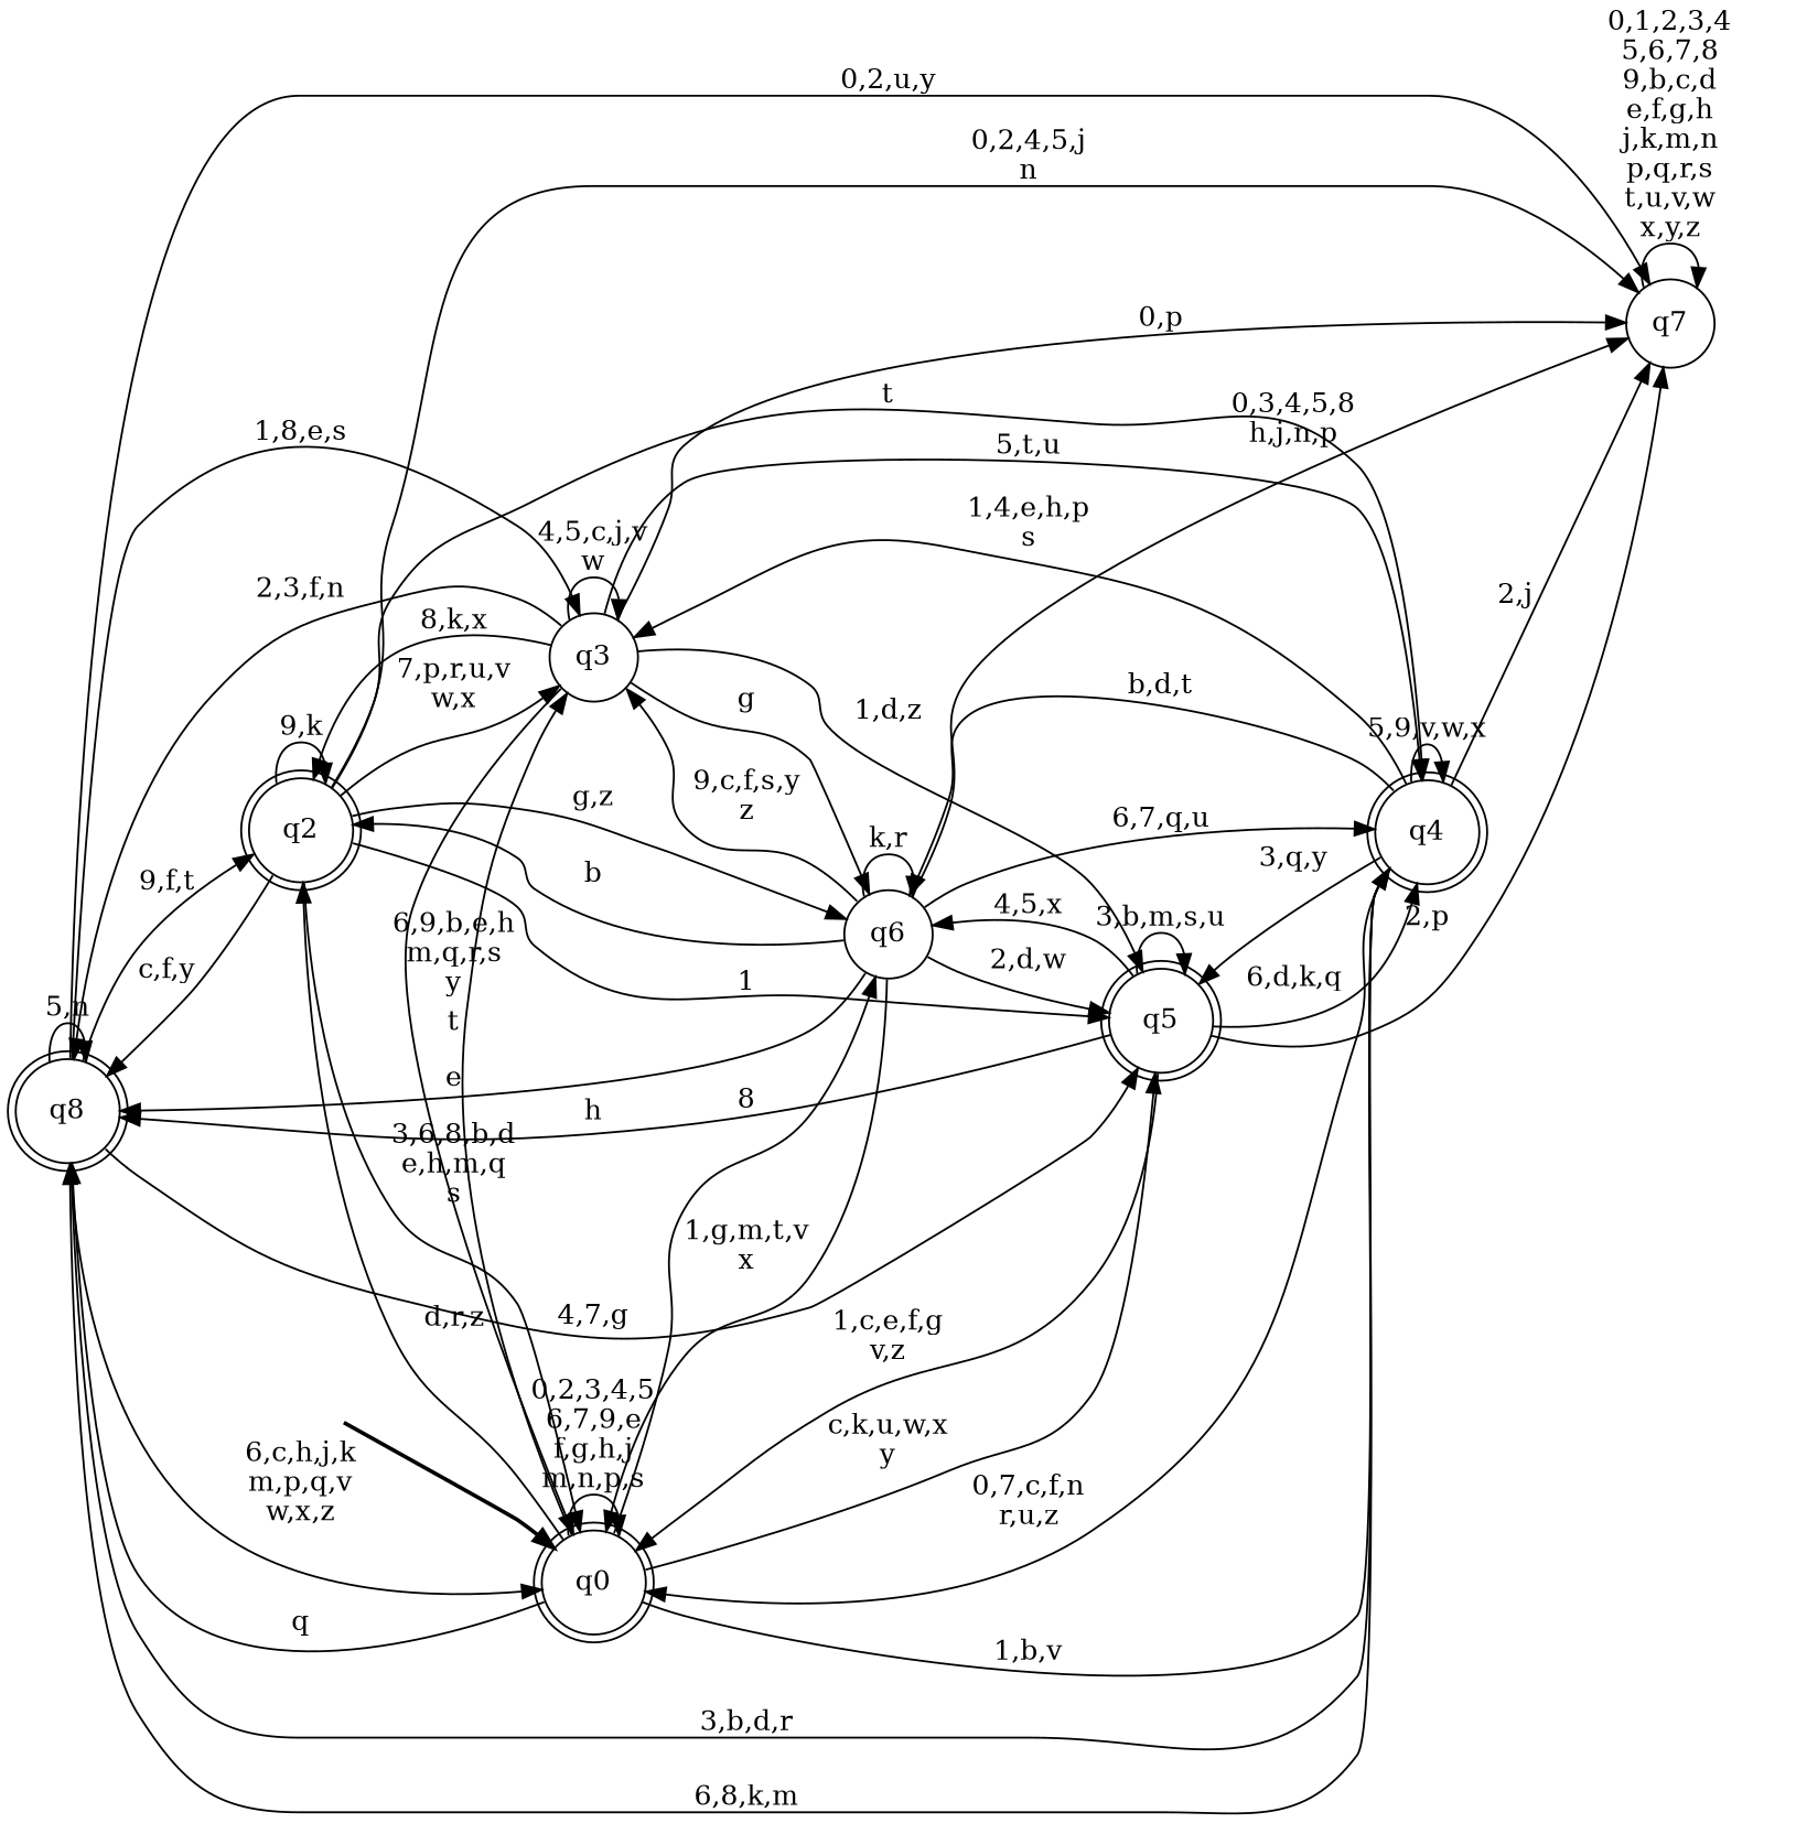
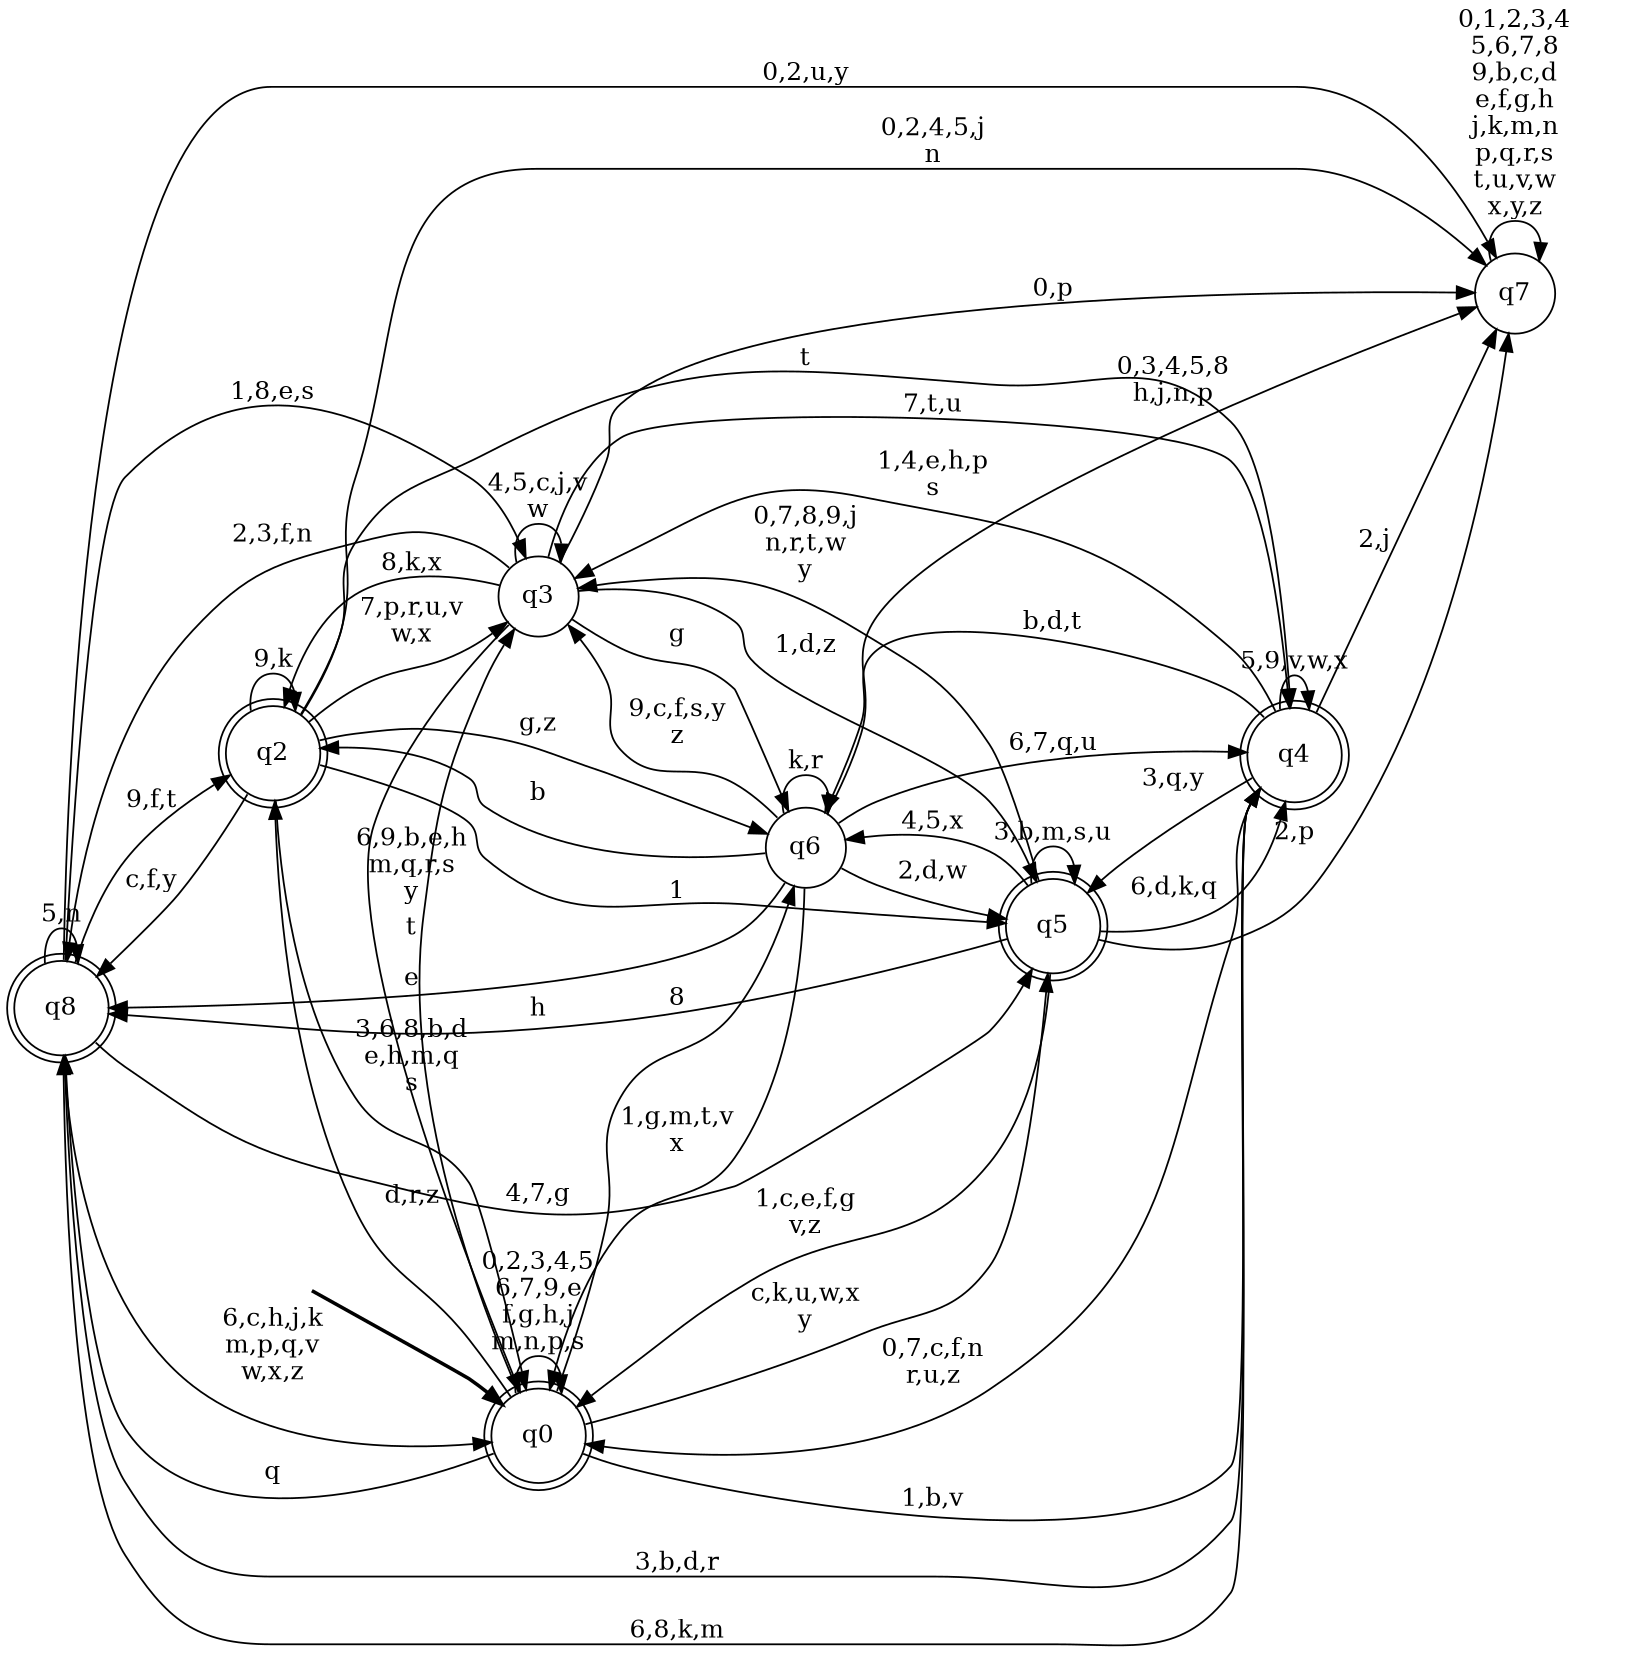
  digraph {
    rankdir=LR
    node [shape=doublecircle style="rounded,filled" color=black fillcolor=white]
    __start0 [height=0 shape=none style=invis width=0 color="" fillcolor=""]
    n2 [label=q0]
    n3 [label=q8]
    n4 [label=q2]
    n5 [label=q3 shape=circle style=filled]
    n6 [label=q4]
    n7 [label=q5]
    n8 [label=q6 shape=circle style=filled]
    n9 [label=q7 shape=circle style=filled]
    subgraph cluster_1 {
      nodesep=0.15
      ranksep=0.15
      style=invis
      __start0
      n2
    }
    __start0 -> n2 [penwidth=2]
    n2 -> n2 [label="0,2,3,4,5\n6,7,9,e\nf,g,h,j\nm,n,p,s"]
    n2 -> n3 [label=q]
    n2 -> n4 [label="d,r,z"]
    n2 -> n5 [label=t]
    n2 -> n6 [label="1,b,v"]
    n2 -> n7 [label="c,k,u,w,x\ny"]
    n2 -> n8 [label=8]
    n3 -> n2 [label="6,c,h,j,k\nm,p,q,v\nw,x,z"]
    n3 -> n3 [label="5,n"]
    n3 -> n4 [label="9,f,t"]
    n3 -> n5 [label="1,8,e,s"]
    n3 -> n6 [label="3,b,d,r"]
    n3 -> n7 [label="4,7,g"]
    n3 -> n9 [label="0,2,u,y"]
    n4 -> n2 [label="3,6,8,b,d\ne,h,m,q\ns"]
    n4 -> n3 [label="c,f,y"]
    n4 -> n4 [label="9,k"]
    n4 -> n5 [label="7,p,r,u,v\nw,x"]
    n4 -> n6 [label=t]
    n4 -> n7 [label=1]
    n4 -> n8 [label="g,z"]
    n4 -> n9 [label="0,2,4,5,j\nn"]
    n5 -> n2 [label="6,9,b,e,h\nm,q,r,s\ny"]
    n5 -> n3 [label="2,3,f,n"]
    n5 -> n4 [label="8,k,x"]
    n5 -> n5 [label="4,5,c,j,v\nw"]
-   n5 -> n6 [label="5,t,u"]
+   n5 -> n6 [label="7,t,u"]
    n5 -> n7 [label="1,d,z"]
    n5 -> n8 [label=g]
    n5 -> n9 [label="0,p"]
    n6 -> n2 [label="0,7,c,f,n\nr,u,z"]
    n6 -> n3 [label="6,8,k,m"]
    n6 -> n5 [label="1,4,e,h,p\ns"]
    n6 -> n6 [label="5,9,v,w,x"]
    n6 -> n7 [label="3,q,y"]
    n6 -> n8 [label="b,d,t"]
    n6 -> n9 [label="2,j"]
    n7 -> n2 [label="1,c,e,f,g\nv,z"]
    n7 -> n3 [label=h]
+   n7 -> n5 [label="0,7,8,9,j\nn,r,t,w\ny"]
    n7 -> n6 [label="6,d,k,q"]
    n7 -> n7 [label="3,b,m,s,u"]
    n7 -> n8 [label="4,5,x"]
    n7 -> n9 [label="2,p"]
    n8 -> n2 [label="1,g,m,t,v\nx"]
    n8 -> n3 [label=e]
    n8 -> n4 [label=b]
    n8 -> n5 [label="9,c,f,s,y\nz"]
    n8 -> n6 [label="6,7,q,u"]
    n8 -> n7 [label="2,d,w"]
    n8 -> n8 [label="k,r"]
    n8 -> n9 [label="0,3,4,5,8\nh,j,n,p"]
    n9 -> n9 [label="0,1,2,3,4\n5,6,7,8\n9,b,c,d\ne,f,g,h\nj,k,m,n\np,q,r,s\nt,u,v,w\nx,y,z"]
  }
